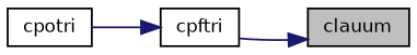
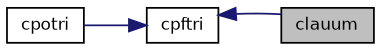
  digraph {
    rankdir=RL
    node [color=black fillcolor=white fontname=Helvetica fontsize=10 shape=record style=filled]
    edge [color=midnightblue dir=back fontname=Helvetica fontsize=10 labelfontname=Helvetica labelfontsize=10 style=solid]
    n1 [fillcolor=grey75 fontcolor=black height=0.2 label=clauum width=0.4]
    n2 [height=0.2 label=cpftri width=0.4]
    n3 [height=0.2 label=cpotri width=0.4]
-   n1 -> n2
+   n2 -> n1
    n2 -> n3
  }
